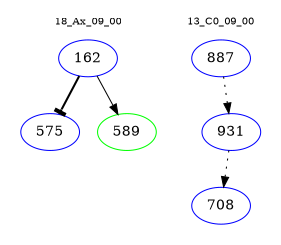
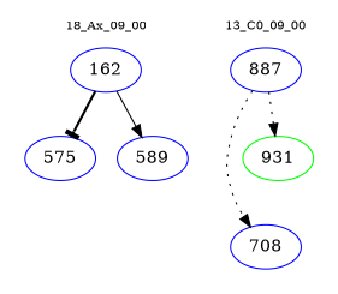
  digraph {
    node [color=blue]
    edge [arrowhead=normal color=black style=dotted]
    n1 [label=162]
    n2 [label=575]
-   n3 [color=green label=589]
+   n3 [label=589]
    n4 [label=887]
    n5 [label=708]
-   n6 [label=931]
+   n6 [color=green label=931]
    subgraph cluster_1 {
      color=white
      fontsize=10
      label="18_Ax_09_00"
      n1
      n2
      n3
    }
    subgraph cluster_2 {
      color=white
      fontsize=10
      label="13_C0_09_00"
      n4
      n5
      n6
    }
    n1 -> n2 [arrowhead=tee style=bold]
    n1 -> n3 [style=solid]
-   n6 -> n5
+   n4 -> n5
    n4 -> n6
  }
